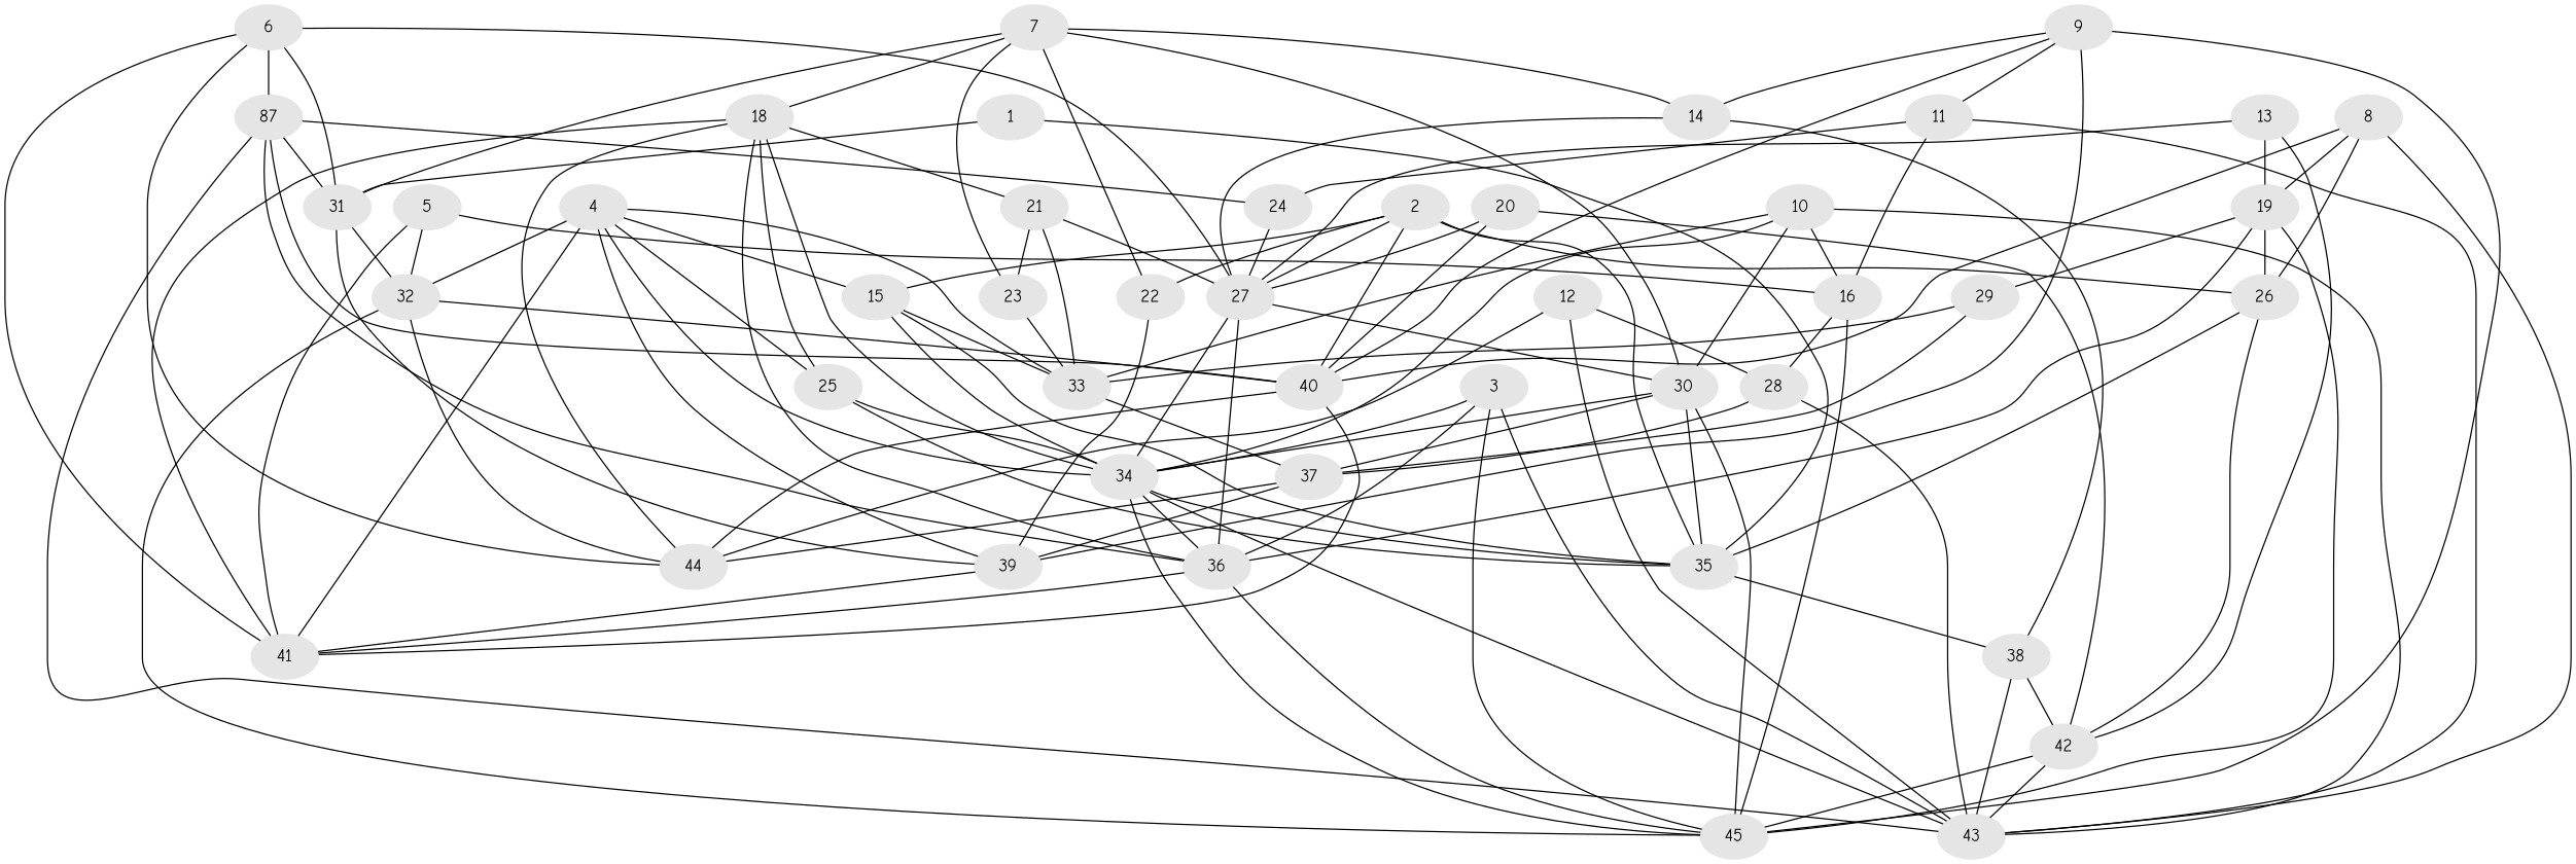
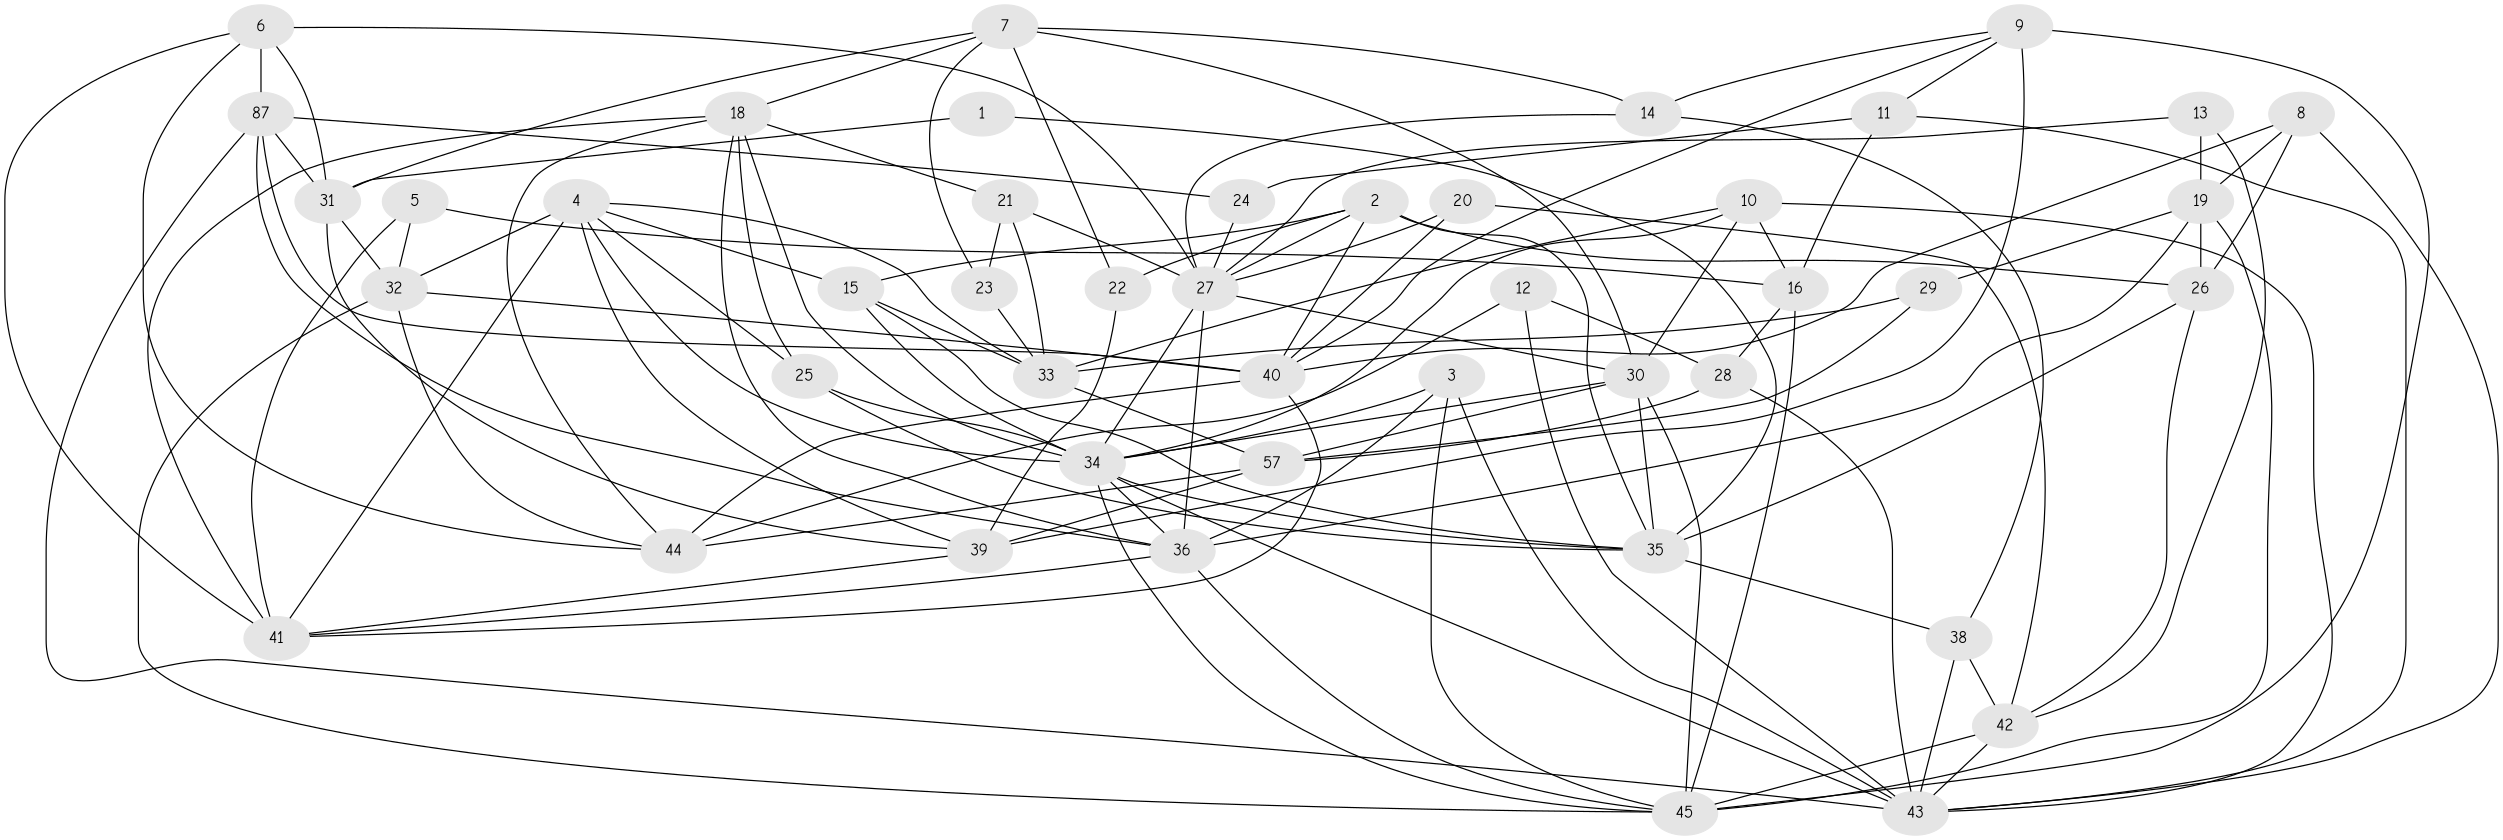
  graph {
    fontname="Comic Neue"
    node [color=gray90 fontname="Comic Neue" style=filled]
    edge [fontname="Comic Neue" weight=1.0]
    1
    31
    35
    32
    39
    38
    2
    15
    22
    26
    27
    40
    34
    33
    42
    36
    30
    41
    44
    3
    43
    45
    4
    25
-   37
+   37 [label=57]
    5
    16
    28
    6
    n30 [label=87]
    24
    7
    14
    18
    23
    21
    8
    19
    29
    9
    11
    10
    12
    13
    20
    1 -- 31
    1 -- 35
    31 -- 32
    31 -- 39
    35 -- 38
    32 -- 40
    32 -- 44
    32 -- 45
    39 -- 41
    38 -- 42 [weight=2.0]
    38 -- 43
    2 -- 35
    2 -- 15
    2 -- 22
    2 -- 26
    2 -- 27
    2 -- 40
    15 -- 35
    15 -- 34
    15 -- 33
    22 -- 39
    26 -- 35
    26 -- 42
    27 -- 34
    27 -- 36
    27 -- 30
    40 -- 41
    40 -- 44
    34 -- 35
    34 -- 36
    34 -- 43
    34 -- 45
    33 -- 37
    42 -- 43
    42 -- 45
    36 -- 41
    36 -- 45
    30 -- 35
    30 -- 34
    30 -- 45
    30 -- 37
    3 -- 34
    3 -- 36
    3 -- 43
    3 -- 45
    4 -- 32
    4 -- 39
    4 -- 15
    4 -- 34
    4 -- 33
    4 -- 41 [weight=2.0]
    4 -- 25
    25 -- 35
    25 -- 34
    37 -- 39
    37 -- 44
    5 -- 32
    5 -- 41
    5 -- 16
    16 -- 45 [weight=2.0]
    16 -- 28
    28 -- 43
    28 -- 37
    6 -- 31
    6 -- 27
    6 -- 41
    6 -- 44
    6 -- n30
    n30 -- 31
    n30 -- 40
    n30 -- 36
    n30 -- 43
    n30 -- 24
    24 -- 27
    7 -- 31
    7 -- 22
    7 -- 30
    7 -- 14
    7 -- 18
    7 -- 23
    14 -- 38
    14 -- 27
    18 -- 34
    18 -- 36
    18 -- 41
    18 -- 44
    18 -- 25
    18 -- 21
    23 -- 33
    21 -- 27
    21 -- 33
    21 -- 23
    8 -- 26
    8 -- 40
    8 -- 43
    8 -- 19
    19 -- 26
    19 -- 36
    19 -- 45
    19 -- 29
    29 -- 33
    29 -- 37
    9 -- 39 [weight=2.0]
    9 -- 40
    9 -- 45
    9 -- 14
    9 -- 11
    11 -- 43
    11 -- 16
    11 -- 24
    10 -- 34
    10 -- 33
    10 -- 30
    10 -- 43
    10 -- 16
    12 -- 44
    12 -- 43
    12 -- 28
    13 -- 27
    13 -- 42
    13 -- 19
    20 -- 27
    20 -- 40
    20 -- 42
  }
